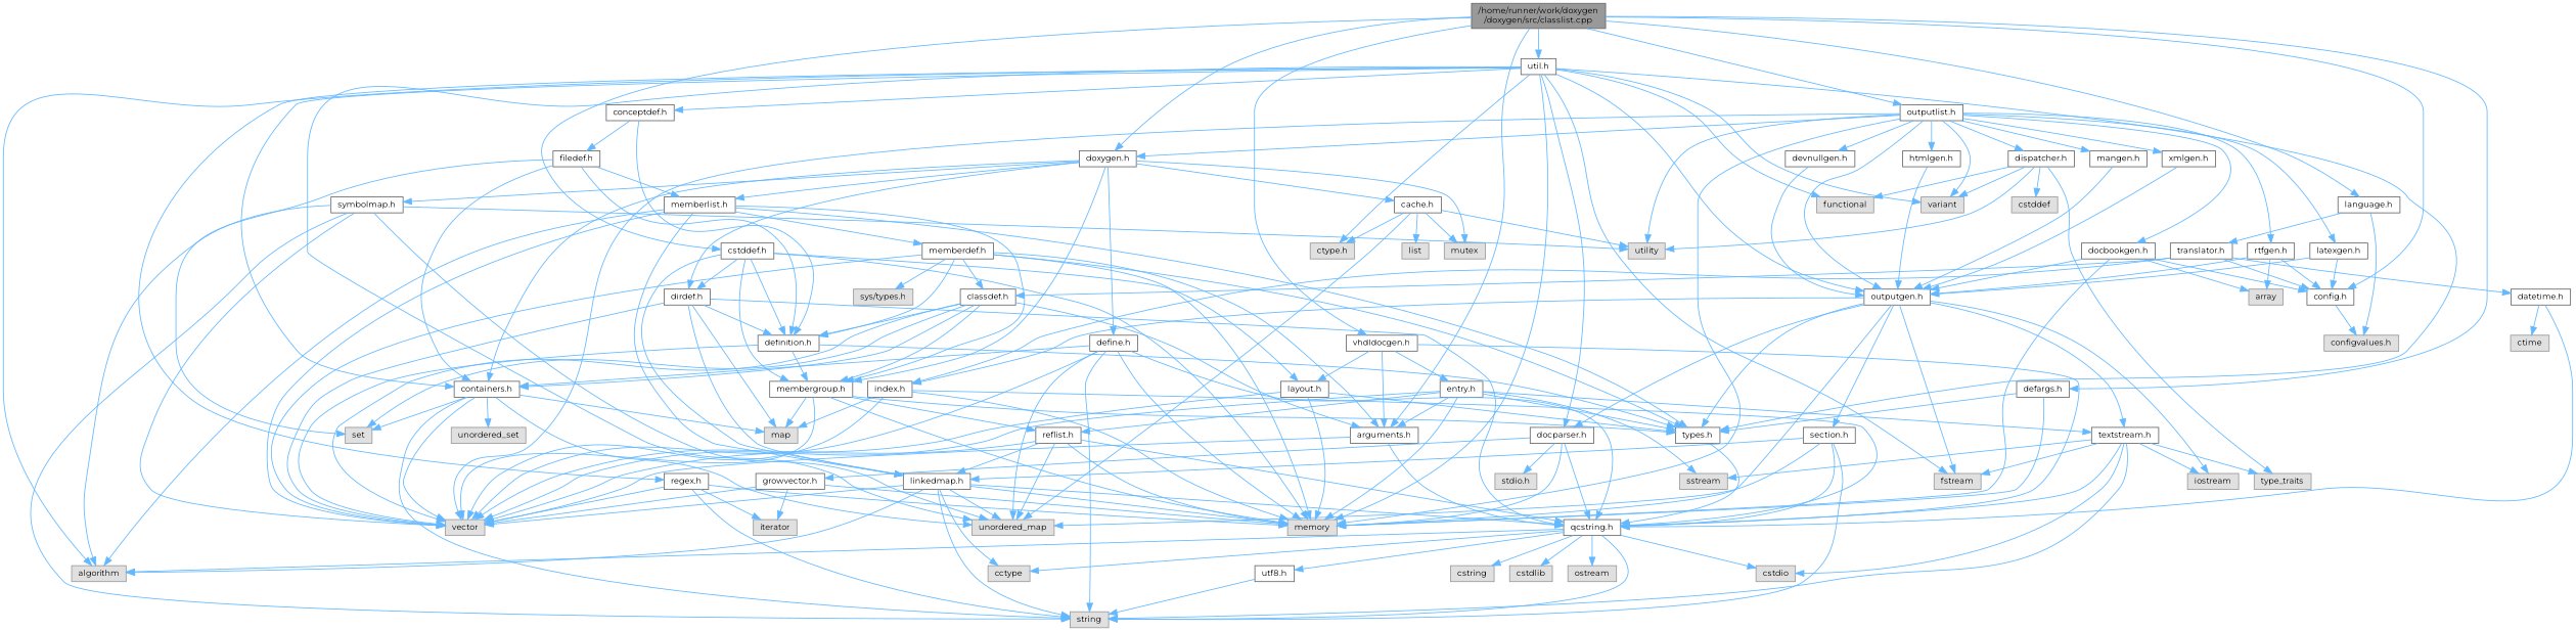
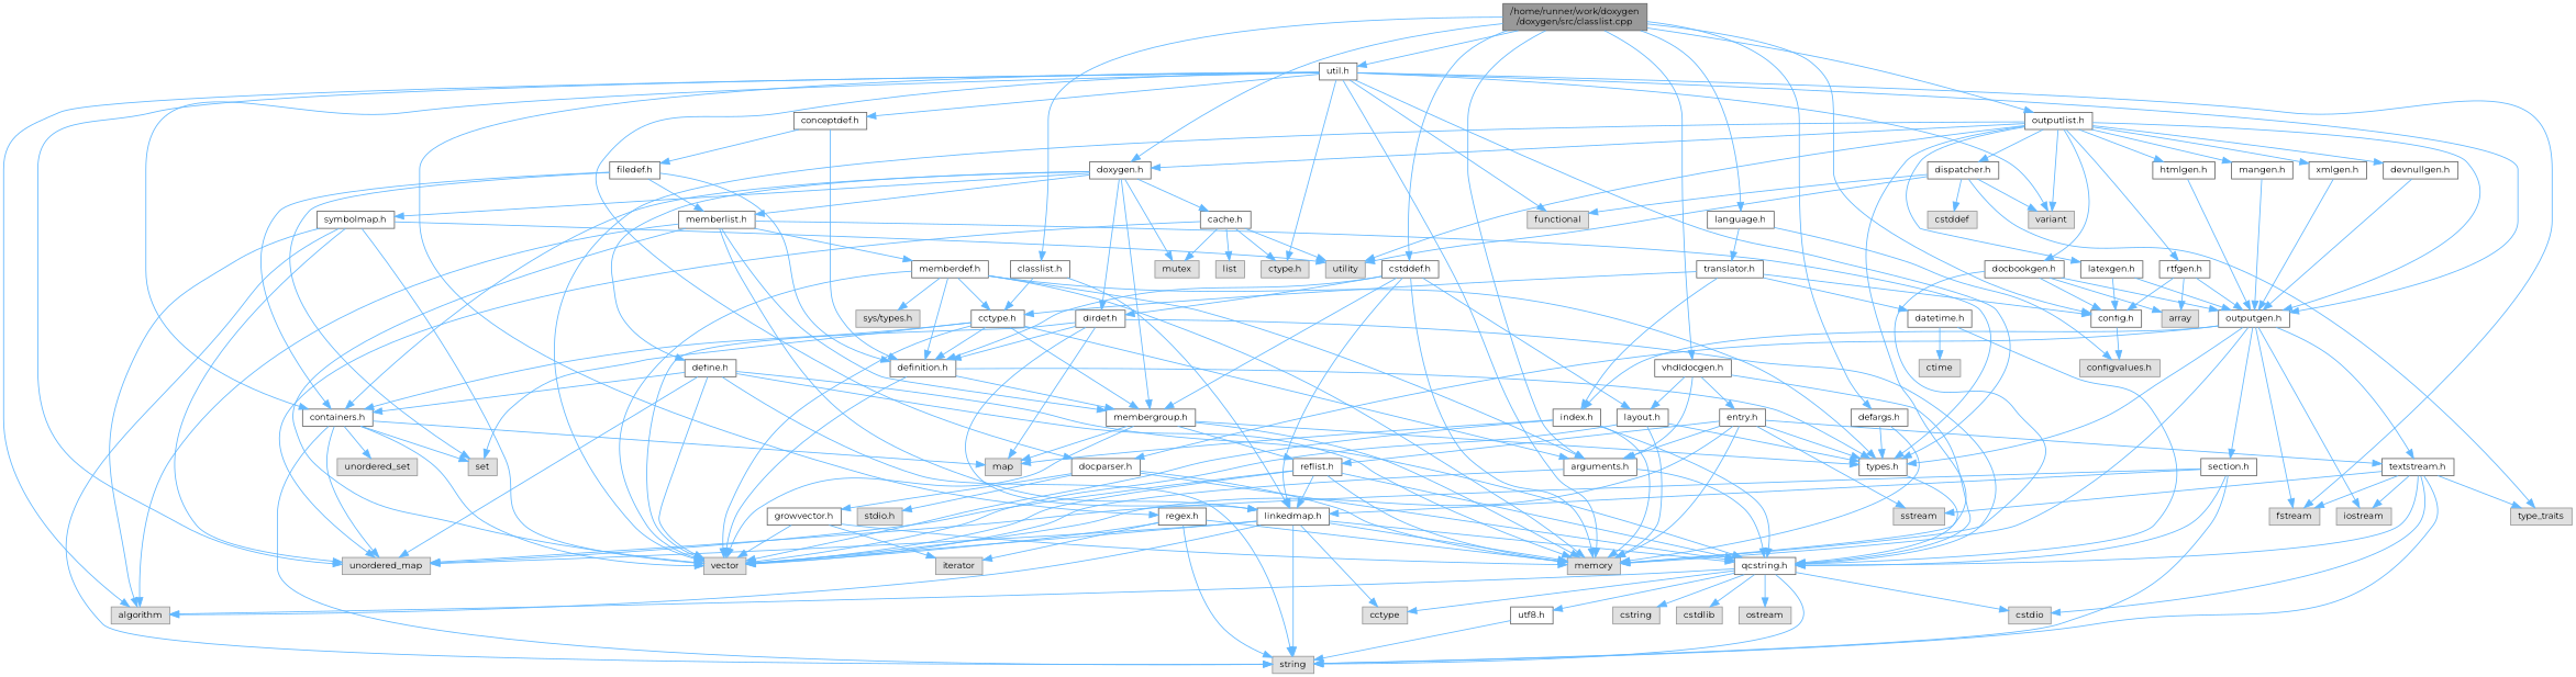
  digraph {
    fontname=Montserrat
    node [color=grey40 fillcolor=white fontname=Montserrat fontsize=10 shape=box style=filled]
    edge [color=steelblue1 fontname=Montserrat fontsize=10 labelfontname=Helvetica labelfontsize=10 style=solid]
    n1 [color=gray40 fillcolor=grey60 fontcolor=black height=0.2 label="/home/runner/work/doxygen\l/doxygen/src/classlist.cpp" width=0.4]
+   n2 [height=0.2 label="classlist.h" width=0.4]
    n3 [height=0.2 label="arguments.h" width=0.4]
    n4 [height=0.2 label="config.h" width=0.4]
    n5 [height=0.2 label="util.h" width=0.4]
    n6 [height=0.2 label="outputlist.h" width=0.4]
    n7 [height=0.2 label="doxygen.h" width=0.4]
    n8 [height=0.2 label="language.h" width=0.4]
    n9 [height=0.2 label="vhdldocgen.h" width=0.4]
    n10 [height=0.2 label="defargs.h" width=0.4]
    n11 [height=0.2 label="cstddef.h" width=0.4]
    n12 [height=0.2 label="linkedmap.h" width=0.4]
-   n13 [height=0.2 label="classdef.h" width=0.4]
+   n13 [height=0.2 label="cctype.h" width=0.4]
    n14 [color=grey60 fillcolor="#E0E0E0" height=0.2 label=vector width=0.4]
    n15 [height=0.2 label="qcstring.h" width=0.4]
    n16 [color=grey60 fillcolor="#E0E0E0" height=0.2 label="configvalues.h" width=0.4]
    n17 [color=grey60 fillcolor="#E0E0E0" height=0.2 label=unordered_map width=0.4]
    n18 [color=grey60 fillcolor="#E0E0E0" height=0.2 label=memory width=0.4]
    n19 [color=grey60 fillcolor="#E0E0E0" height=0.2 label=algorithm width=0.4]
    n20 [height=0.2 label="containers.h" width=0.4]
    n21 [height=0.2 label="types.h" width=0.4]
    n22 [color=grey60 fillcolor="#E0E0E0" height=0.2 label=functional width=0.4]
    n23 [color=grey60 fillcolor="#E0E0E0" height=0.2 label=fstream width=0.4]
    n24 [color=grey60 fillcolor="#E0E0E0" height=0.2 label=variant width=0.4]
    n25 [color=grey60 fillcolor="#E0E0E0" height=0.2 label="ctype.h" width=0.4]
    n26 [height=0.2 label="docparser.h" width=0.4]
    n27 [height=0.2 label="outputgen.h" width=0.4]
    n28 [height=0.2 label="regex.h" width=0.4]
    n29 [height=0.2 label="conceptdef.h" width=0.4]
    n30 [color=grey60 fillcolor="#E0E0E0" height=0.2 label=utility width=0.4]
    n31 [height=0.2 label="dispatcher.h" width=0.4]
    n32 [height=0.2 label="htmlgen.h" width=0.4]
    n33 [height=0.2 label="latexgen.h" width=0.4]
    n34 [height=0.2 label="rtfgen.h" width=0.4]
    n35 [height=0.2 label="mangen.h" width=0.4]
    n36 [height=0.2 label="docbookgen.h" width=0.4]
    n37 [height=0.2 label="xmlgen.h" width=0.4]
    n38 [height=0.2 label="devnullgen.h" width=0.4]
    n39 [height=0.2 label="membergroup.h" width=0.4]
    n40 [height=0.2 label="memberlist.h" width=0.4]
    n41 [color=grey60 fillcolor="#E0E0E0" height=0.2 label=mutex width=0.4]
    n42 [height=0.2 label="dirdef.h" width=0.4]
    n43 [height=0.2 label="define.h" width=0.4]
    n44 [height=0.2 label="cache.h" width=0.4]
    n45 [height=0.2 label="symbolmap.h" width=0.4]
    n46 [height=0.2 label="translator.h" width=0.4]
    n47 [height=0.2 label="layout.h" width=0.4]
    n48 [height=0.2 label="entry.h" width=0.4]
    n49 [height=0.2 label="definition.h" width=0.4]
    n50 [color=grey60 fillcolor="#E0E0E0" height=0.2 label=string width=0.4]
    n51 [color=grey60 fillcolor="#E0E0E0" height=0.2 label=cctype width=0.4]
    n52 [color=grey60 fillcolor="#E0E0E0" height=0.2 label=set width=0.4]
    n53 [color=grey60 fillcolor="#E0E0E0" height=0.2 label=cstring width=0.4]
    n54 [color=grey60 fillcolor="#E0E0E0" height=0.2 label=cstdio width=0.4]
    n55 [color=grey60 fillcolor="#E0E0E0" height=0.2 label=cstdlib width=0.4]
    n56 [color=grey60 fillcolor="#E0E0E0" height=0.2 label=ostream width=0.4]
    n57 [height=0.2 label="utf8.h" width=0.4]
    n58 [color=grey60 fillcolor="#E0E0E0" height=0.2 label=map width=0.4]
    n59 [color=grey60 fillcolor="#E0E0E0" height=0.2 label=unordered_set width=0.4]
    n60 [height=0.2 label="reflist.h" width=0.4]
    n61 [color=grey60 fillcolor="#E0E0E0" height=0.2 label="stdio.h" width=0.4]
    n62 [height=0.2 label="growvector.h" width=0.4]
    n63 [color=grey60 fillcolor="#E0E0E0" height=0.2 label=iostream width=0.4]
    n64 [height=0.2 label="index.h" width=0.4]
    n65 [height=0.2 label="section.h" width=0.4]
    n66 [height=0.2 label="textstream.h" width=0.4]
    n67 [color=grey60 fillcolor="#E0E0E0" height=0.2 label=iterator width=0.4]
    n68 [height=0.2 label="filedef.h" width=0.4]
    n69 [color=grey60 fillcolor="#E0E0E0" height=0.2 label=sstream width=0.4]
    n70 [color=grey60 fillcolor="#E0E0E0" height=0.2 label=type_traits width=0.4]
    n71 [height=0.2 label="memberdef.h" width=0.4]
    n72 [color=grey60 fillcolor="#E0E0E0" height=0.2 label="sys/types.h" width=0.4]
    n73 [color=grey60 fillcolor="#E0E0E0" height=0.2 label=cstddef width=0.4]
    n74 [color=grey60 fillcolor="#E0E0E0" height=0.2 label=array width=0.4]
    n75 [color=grey60 fillcolor="#E0E0E0" height=0.2 label=list width=0.4]
    n76 [height=0.2 label="datetime.h" width=0.4]
    n77 [color=grey60 fillcolor="#E0E0E0" height=0.2 label=ctime width=0.4]
+   n1 -> n2
    n1 -> n3
    n1 -> n4
    n1 -> n5
    n1 -> n6
    n1 -> n7
    n1 -> n8
    n1 -> n9
    n1 -> n10
    n1 -> n11
+   n2 -> n12
+   n2 -> n13
    n3 -> n14
    n3 -> n15
    n4 -> n16
    n5 -> n17
    n5 -> n18
    n5 -> n19
    n5 -> n20
    n5 -> n21
    n5 -> n22
    n5 -> n23
    n5 -> n24
    n5 -> n25
    n5 -> n26
    n5 -> n27
    n5 -> n28
    n5 -> n29
    n6 -> n7
    n6 -> n14
    n6 -> n18
    n6 -> n24
    n6 -> n27
    n6 -> n30
    n6 -> n31
    n6 -> n32
    n6 -> n33
    n6 -> n34
    n6 -> n35
    n6 -> n36
    n6 -> n37
    n6 -> n38
    n7 -> n20
    n7 -> n39
    n7 -> n40
    n7 -> n41
    n7 -> n42
    n7 -> n43
    n7 -> n44
    n7 -> n45
    n8 -> n16
    n8 -> n46
    n9 -> n3
    n9 -> n15
    n9 -> n47
    n9 -> n48
    n10 -> n18
    n10 -> n21
    n11 -> n12
    n11 -> n18
    n11 -> n39
    n11 -> n42
    n11 -> n47
    n11 -> n49
    n12 -> n14
    n12 -> n15
    n12 -> n17
    n12 -> n18
    n12 -> n19
    n12 -> n50
    n12 -> n51
    n13 -> n3
    n13 -> n14
    n13 -> n20
    n13 -> n39
    n13 -> n49
    n13 -> n52
    n15 -> n19
    n15 -> n50
    n15 -> n51
    n15 -> n53
    n15 -> n54
    n15 -> n55
    n15 -> n56
    n15 -> n57
    n20 -> n14
    n20 -> n17
    n20 -> n50
    n20 -> n52
    n20 -> n58
    n20 -> n59
    n21 -> n15
    n26 -> n15
    n26 -> n18
    n26 -> n61
    n26 -> n62
    n27 -> n18
    n27 -> n21
    n27 -> n23
    n27 -> n26
    n27 -> n63
    n27 -> n64
    n27 -> n65
    n27 -> n66
    n28 -> n14
    n28 -> n18
    n28 -> n50
    n28 -> n67
    n29 -> n49
    n29 -> n68
    n31 -> n22
    n31 -> n24
    n31 -> n30
    n31 -> n70
    n31 -> n73
    n32 -> n27
    n33 -> n4
    n33 -> n27
    n34 -> n4
    n34 -> n27
    n34 -> n74
    n35 -> n27
    n36 -> n4
    n36 -> n18
    n36 -> n27
    n36 -> n74
    n37 -> n27
    n38 -> n27
    n39 -> n14
    n39 -> n18
    n39 -> n21
    n39 -> n58
    n39 -> n60
    n40 -> n12
    n40 -> n14
    n40 -> n19
    n40 -> n21
    n40 -> n39
    n40 -> n71
    n42 -> n12
    n42 -> n14
    n42 -> n15
    n42 -> n49
    n42 -> n58
    n43 -> n14
    n43 -> n15
    n43 -> n17
    n43 -> n18
    n43 -> n20
    n43 -> n50
    n44 -> n17
    n44 -> n25
    n44 -> n30
    n44 -> n41
    n44 -> n75
    n45 -> n14
    n45 -> n17
    n45 -> n19
    n45 -> n30
    n45 -> n50
    n46 -> n4
    n46 -> n13
    n46 -> n64
    n46 -> n76
    n47 -> n14
    n47 -> n18
    n47 -> n21
    n48 -> n3
    n48 -> n14
    n48 -> n18
    n48 -> n21
    n48 -> n60
    n48 -> n66
    n48 -> n69
    n49 -> n14
    n49 -> n21
    n49 -> n39
    n57 -> n50
    n60 -> n12
    n60 -> n14
    n60 -> n15
    n60 -> n17
    n60 -> n18
    n62 -> n14
    n62 -> n18
    n62 -> n67
    n64 -> n14
    n64 -> n15
    n64 -> n18
    n64 -> n58
    n65 -> n12
    n65 -> n15
    n65 -> n17
    n65 -> n50
    n66 -> n15
    n66 -> n23
    n66 -> n50
    n66 -> n54
    n66 -> n63
    n66 -> n69
    n66 -> n70
    n68 -> n20
    n68 -> n40
    n68 -> n49
    n68 -> n52
    n71 -> n3
    n71 -> n13
    n71 -> n14
    n71 -> n18
    n71 -> n21
    n71 -> n49
    n71 -> n72
    n76 -> n15
    n76 -> n77
  }
